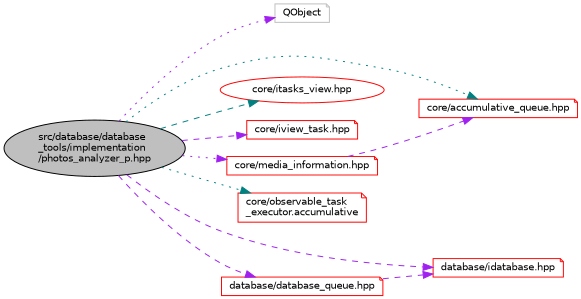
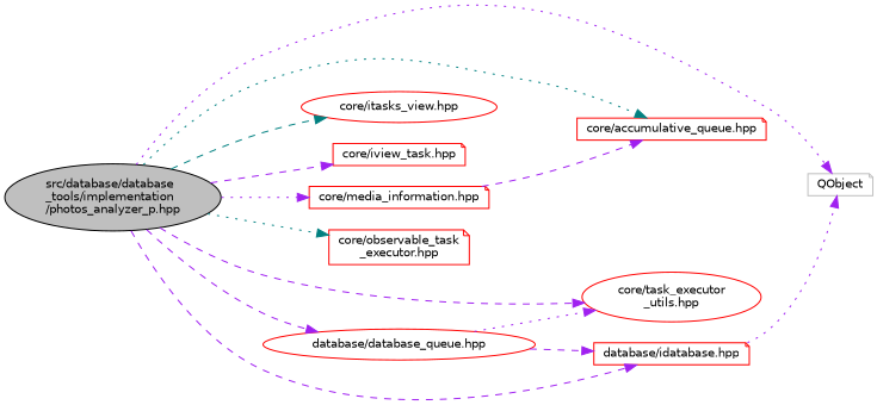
  digraph {
    rankdir=LR
    node [color=red fillcolor=white fontname=Helvetica fontsize=10 shape=note style=filled]
    edge [color=purple fontname=Helvetica fontsize=10 labelfontname=Helvetica labelfontsize=10 style=dashed]
    n1 [color=black fillcolor=grey75 fontcolor=black height=0.2 label="src/database/database\l_tools/implementation\l/photos_analyzer_p.hpp" shape=ellipse width=0.4]
    n2 [color=grey75 height=0.2 label=QObject width=0.4]
    n3 [height=0.2 label="core/accumulative_queue.hpp" width=0.4]
    n4 [height=0.2 label="core/itasks_view.hpp" shape=ellipse width=0.4]
    n5 [height=0.2 label="core/iview_task.hpp" width=0.4]
    n6 [height=0.2 label="core/media_information.hpp" width=0.4]
-   n7 [height=0.2 label="core/observable_task\l_executor.accumulative" width=0.4]
+   n7 [height=0.2 label="core/observable_task\l_executor.hpp" width=0.4]
+   n8 [height=0.2 label="core/task_executor\l_utils.hpp" shape=ellipse width=0.4]
    n9 [height=0.2 label="database/idatabase.hpp" width=0.4]
-   n10 [height=0.2 label="database/database_queue.hpp" width=0.4]
+   n10 [height=0.2 label="database/database_queue.hpp" shape=ellipse width=0.4]
    n1 -> n2 [style=dotted]
    n1 -> n3 [color=teal style=dotted]
    n1 -> n4 [color=teal]
    n1 -> n5
    n1 -> n6 [style=dotted]
    n1 -> n7 [color=teal style=dotted]
+   n1 -> n8
    n1 -> n9
    n1 -> n10
    n6 -> n3
+   n9 -> n2 [style=dotted]
+   n10 -> n8 [style=dotted]
    n10 -> n9
  }
